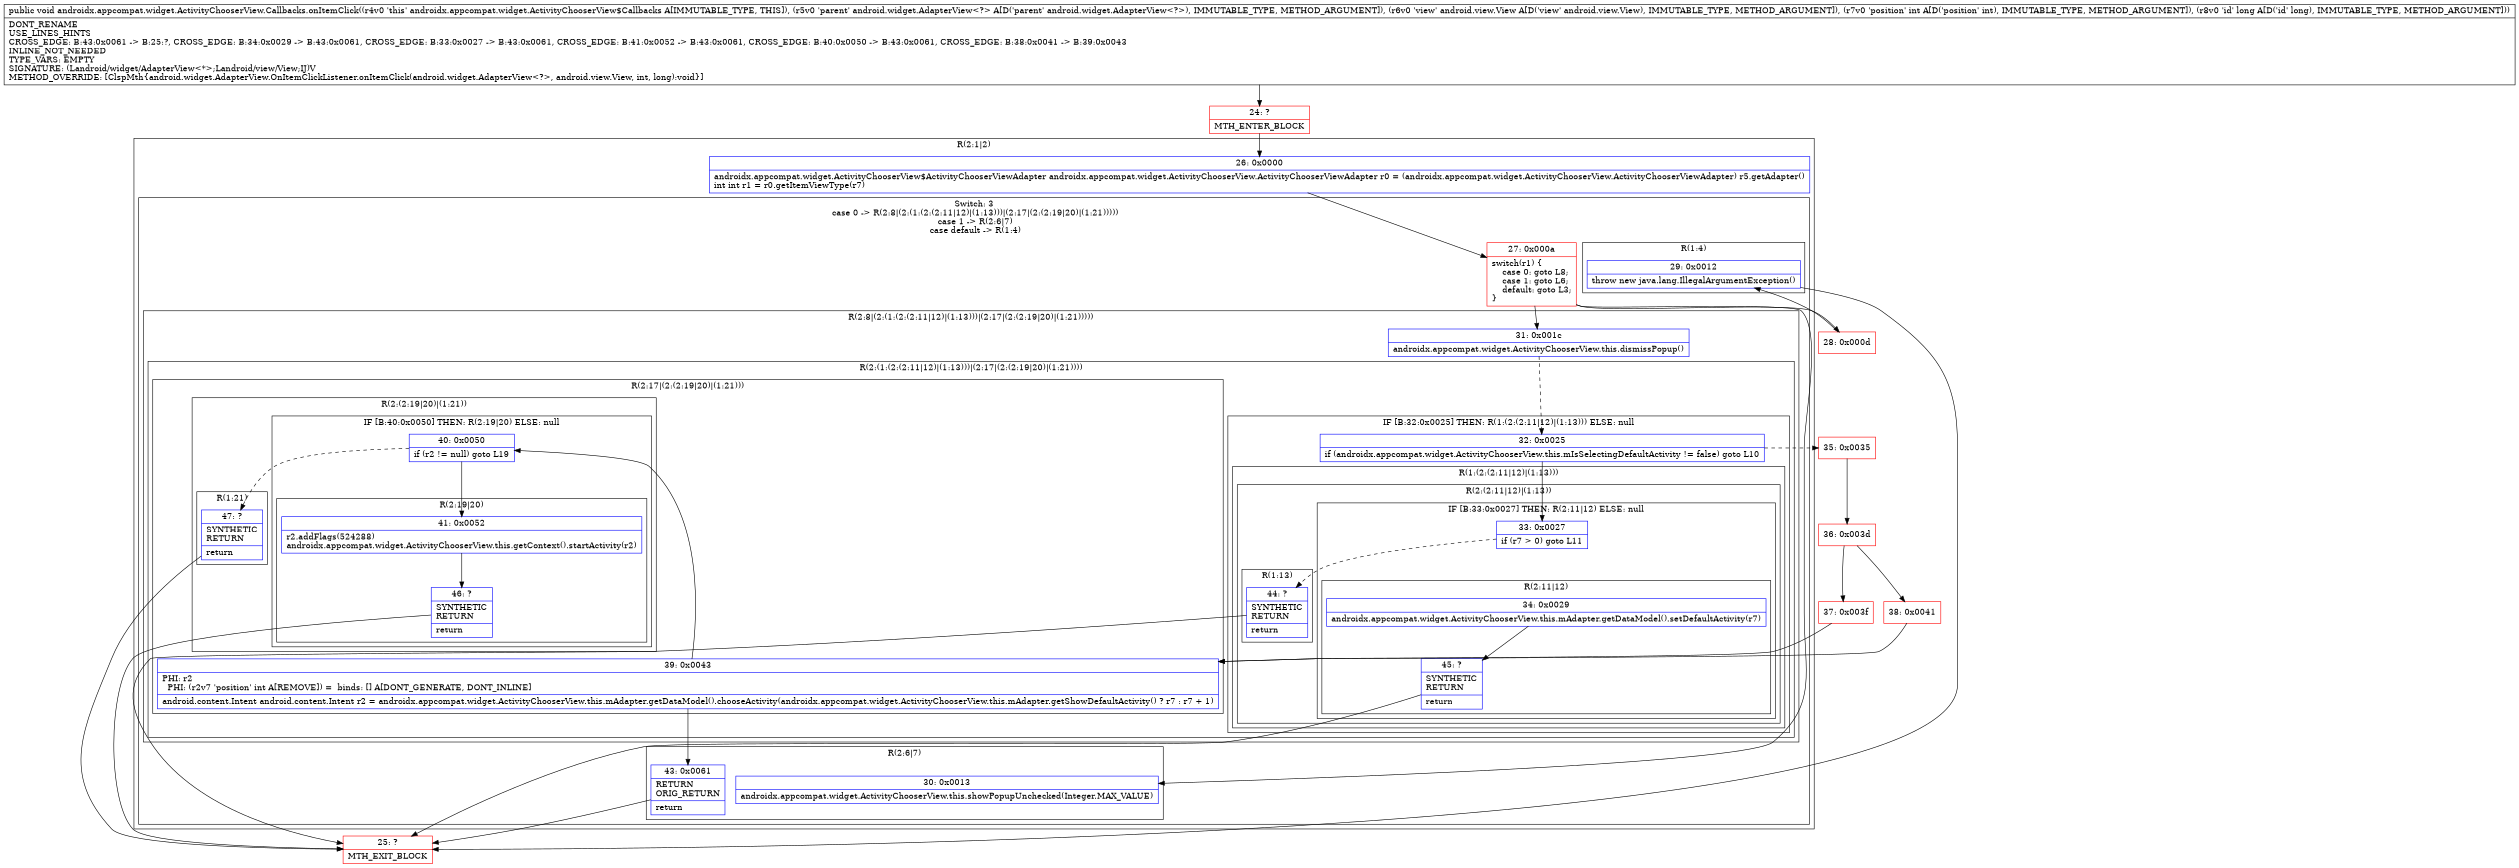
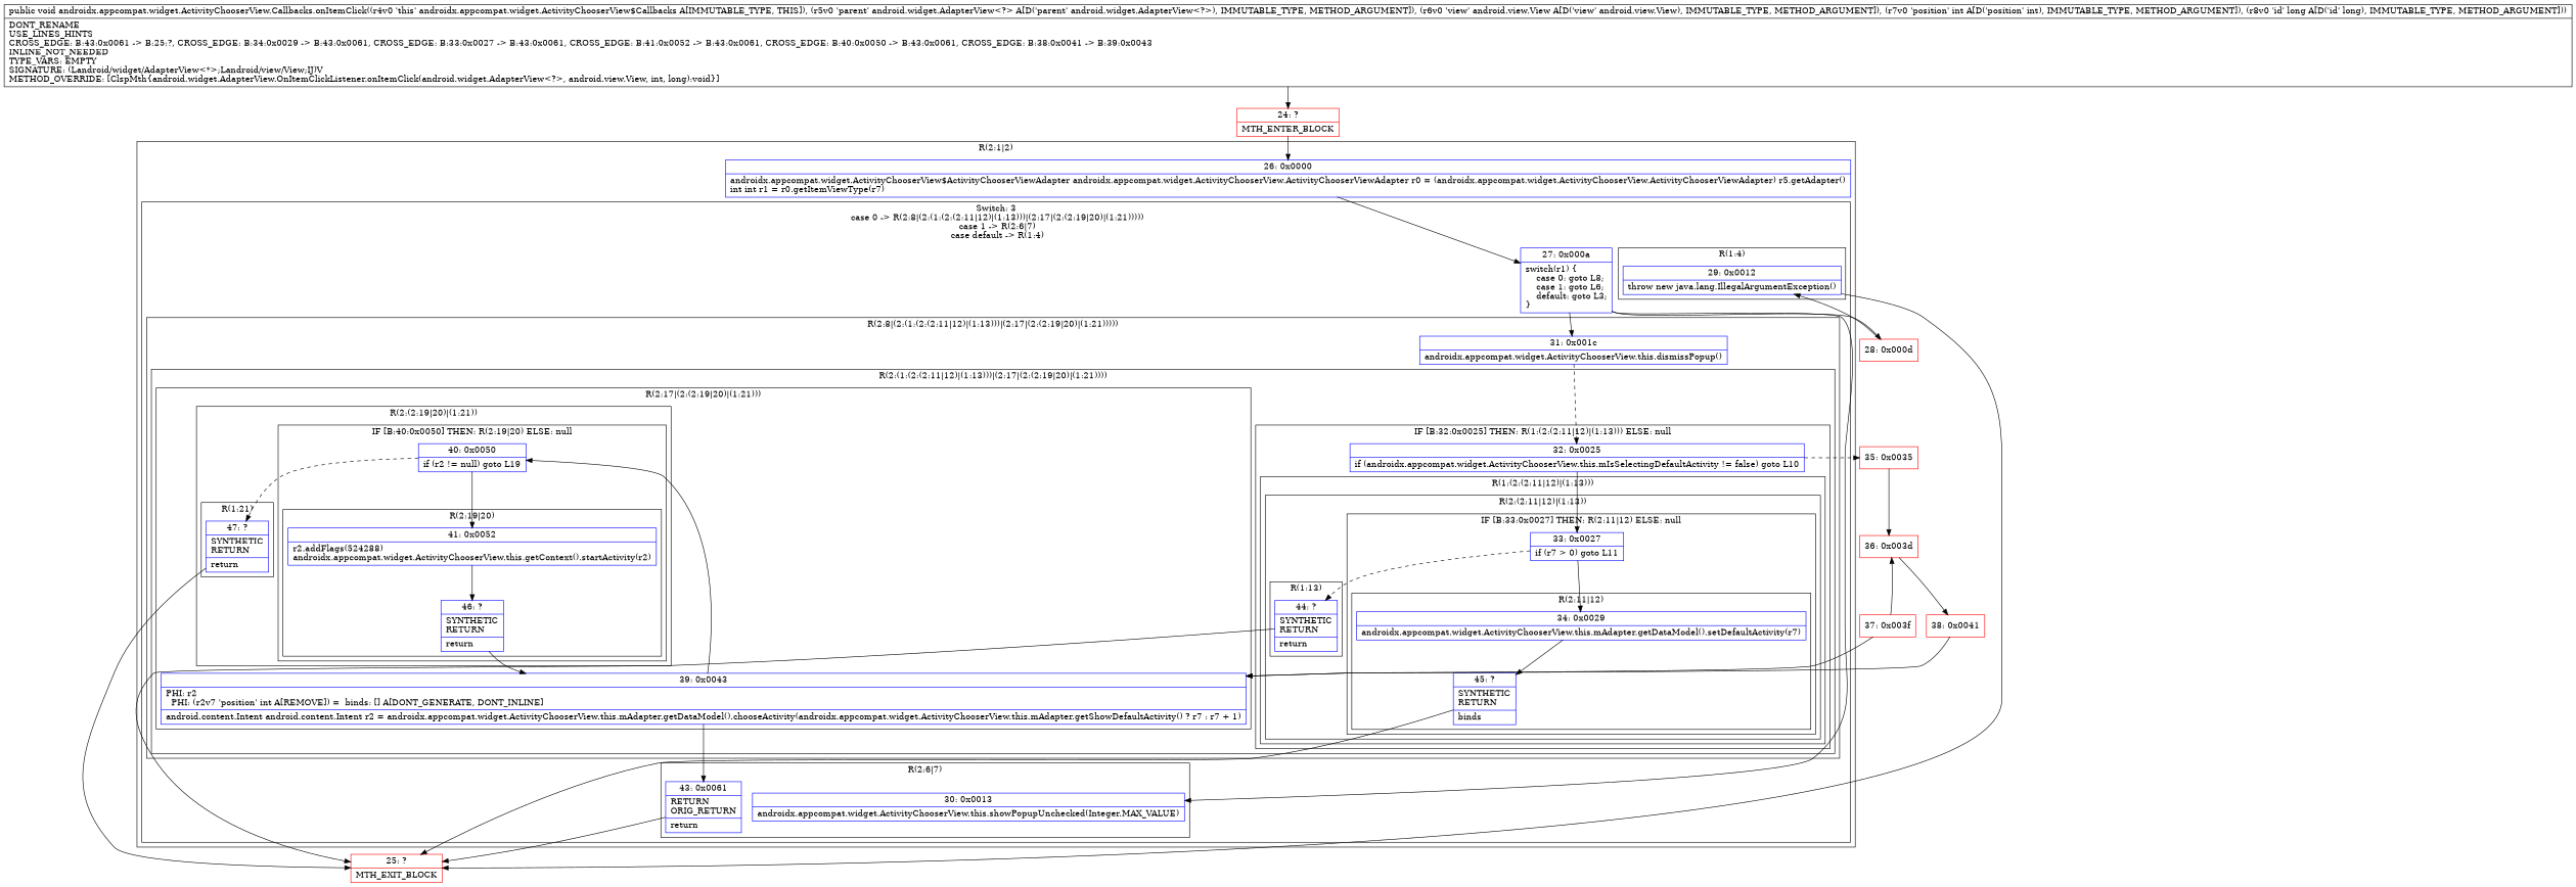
  digraph {
    node [color=blue shape=record]
    n1 [label="{34\:\ 0x0029|androidx.appcompat.widget.ActivityChooserView.this.mAdapter.getDataModel().setDefaultActivity(r7)\l}"]
-   n2 [label="{45\:\ ?|SYNTHETIC\lRETURN\l|return\l}"]
+   n2 [label="{45\:\ ?|SYNTHETIC\lRETURN\l|binds\l}"]
    n3 [label="{33\:\ 0x0027|if (r7 \> 0) goto L11\l}"]
    n4 [label="{44\:\ ?|SYNTHETIC\lRETURN\l|return\l}"]
    n5 [label="{32\:\ 0x0025|if (androidx.appcompat.widget.ActivityChooserView.this.mIsSelectingDefaultActivity != false) goto L10\l}"]
    n6 [label="{41\:\ 0x0052|r2.addFlags(524288)\landroidx.appcompat.widget.ActivityChooserView.this.getContext().startActivity(r2)\l}"]
    n7 [label="{46\:\ ?|SYNTHETIC\lRETURN\l|return\l}"]
    n8 [label="{40\:\ 0x0050|if (r2 != null) goto L19\l}"]
    n9 [label="{47\:\ ?|SYNTHETIC\lRETURN\l|return\l}"]
    n10 [label="{39\:\ 0x0043|PHI: r2 \l  PHI: (r2v7 'position' int A[REMOVE]) =  binds: [] A[DONT_GENERATE, DONT_INLINE]\l|android.content.Intent android.content.Intent r2 = androidx.appcompat.widget.ActivityChooserView.this.mAdapter.getDataModel().chooseActivity(androidx.appcompat.widget.ActivityChooserView.this.mAdapter.getShowDefaultActivity() ? r7 : r7 + 1)\l}"]
    n11 [label="{31\:\ 0x001c|androidx.appcompat.widget.ActivityChooserView.this.dismissPopup()\l}"]
    n12 [label="{30\:\ 0x0013|androidx.appcompat.widget.ActivityChooserView.this.showPopupUnchecked(Integer.MAX_VALUE)\l}"]
    n13 [label="{43\:\ 0x0061|RETURN\lORIG_RETURN\l|return\l}"]
    n14 [label="{29\:\ 0x0012|throw new java.lang.IllegalArgumentException()\l}"]
-   n15 [color=red label="{27\:\ 0x000a|switch(r1) \{\l    case 0: goto L8;\l    case 1: goto L6;\l    default: goto L3;\l\}\l}"]
+   n15 [label="{27\:\ 0x000a|switch(r1) \{\l    case 0: goto L8;\l    case 1: goto L6;\l    default: goto L3;\l\}\l}"]
    n16 [label="{26\:\ 0x0000|androidx.appcompat.widget.ActivityChooserView$ActivityChooserViewAdapter androidx.appcompat.widget.ActivityChooserView.ActivityChooserViewAdapter r0 = (androidx.appcompat.widget.ActivityChooserView.ActivityChooserViewAdapter) r5.getAdapter()\lint int r1 = r0.getItemViewType(r7)\l}"]
    n17 [color=red label="{25\:\ ?|MTH_EXIT_BLOCK\l}"]
    n18 [color=red label="{35\:\ 0x0035}"]
    n19 [color=red label="{28\:\ 0x000d}"]
    n20 [color=red label="{36\:\ 0x003d}"]
    n21 [color=red label="{24\:\ ?|MTH_ENTER_BLOCK\l}"]
    n22 [color=red label="{37\:\ 0x003f}"]
    n23 [color=red label="{38\:\ 0x0041}"]
    n24 [label="{public void androidx.appcompat.widget.ActivityChooserView.Callbacks.onItemClick((r4v0 'this' androidx.appcompat.widget.ActivityChooserView$Callbacks A[IMMUTABLE_TYPE, THIS]), (r5v0 'parent' android.widget.AdapterView\<?\> A[D('parent' android.widget.AdapterView\<?\>), IMMUTABLE_TYPE, METHOD_ARGUMENT]), (r6v0 'view' android.view.View A[D('view' android.view.View), IMMUTABLE_TYPE, METHOD_ARGUMENT]), (r7v0 'position' int A[D('position' int), IMMUTABLE_TYPE, METHOD_ARGUMENT]), (r8v0 'id' long A[D('id' long), IMMUTABLE_TYPE, METHOD_ARGUMENT]))  | DONT_RENAME\lUSE_LINES_HINTS\lCROSS_EDGE: B:43:0x0061 \-\> B:25:?, CROSS_EDGE: B:34:0x0029 \-\> B:43:0x0061, CROSS_EDGE: B:33:0x0027 \-\> B:43:0x0061, CROSS_EDGE: B:41:0x0052 \-\> B:43:0x0061, CROSS_EDGE: B:40:0x0050 \-\> B:43:0x0061, CROSS_EDGE: B:38:0x0041 \-\> B:39:0x0043\lINLINE_NOT_NEEDED\lTYPE_VARS: EMPTY\lSIGNATURE: (Landroid\/widget\/AdapterView\<*\>;Landroid\/view\/View;IJ)V\lMETHOD_OVERRIDE: [ClspMth\{android.widget.AdapterView.OnItemClickListener.onItemClick(android.widget.AdapterView\<?\>, android.view.View, int, long):void\}]\l}" color=""]
    subgraph cluster_1 {
      label="R(2:1|2)"
      n16
      subgraph cluster_2 {
        label="Switch: 3\n case 0 -> R(2:8|(2:(1:(2:(2:11|12)|(1:13)))|(2:17|(2:(2:19|20)|(1:21)))))\n case 1 -> R(2:6|7)\n case default -> R(1:4)"
        n15
        subgraph cluster_3 {
          label="R(2:8|(2:(1:(2:(2:11|12)|(1:13)))|(2:17|(2:(2:19|20)|(1:21)))))"
          n11
          subgraph cluster_4 {
            label="R(2:(1:(2:(2:11|12)|(1:13)))|(2:17|(2:(2:19|20)|(1:21))))"
            subgraph cluster_5 {
              label="IF [B:32:0x0025] THEN: R(1:(2:(2:11|12)|(1:13))) ELSE: null"
              n5
              subgraph cluster_6 {
                label="R(1:(2:(2:11|12)|(1:13)))"
                subgraph cluster_7 {
                  label="R(2:(2:11|12)|(1:13))"
                  subgraph cluster_8 {
                    label="IF [B:33:0x0027] THEN: R(2:11|12) ELSE: null"
                    n3
                    subgraph cluster_9 {
                      label="R(2:11|12)"
                      n1
                      n2
                    }
                  }
                  subgraph cluster_10 {
                    label="R(1:13)"
                    n4
                  }
                }
              }
            }
            subgraph cluster_11 {
              label="R(2:17|(2:(2:19|20)|(1:21)))"
              n10
              subgraph cluster_12 {
                label="R(2:(2:19|20)|(1:21))"
                subgraph cluster_13 {
                  label="IF [B:40:0x0050] THEN: R(2:19|20) ELSE: null"
                  n8
                  subgraph cluster_14 {
                    label="R(2:19|20)"
                    n6
                    n7
                  }
                }
                subgraph cluster_15 {
                  label="R(1:21)"
                  n9
                }
              }
            }
          }
        }
        subgraph cluster_16 {
          label="R(2:6|7)"
          n12
          n13
        }
        subgraph cluster_17 {
          label="R(1:4)"
          n14
        }
      }
    }
    n1 -> n2
    n2 -> n17
+   n3 -> n1
    n3 -> n4 [style=dashed]
    n4 -> n17
    n5 -> n3
    n5 -> n18 [style=dashed]
    n6 -> n7
-   n7 -> n17
+   n7 -> n10
    n8 -> n6
    n8 -> n9 [style=dashed]
    n9 -> n17
    n10 -> n8
    n10 -> n13
    n11 -> n5 [style=dashed]
    n13 -> n17
    n14 -> n17
    n15 -> n11
    n15 -> n12
    n15 -> n19
    n16 -> n15
    n18 -> n20
    n19 -> n14
-   n20 -> n22
+   n22 -> n20
    n20 -> n23
    n21 -> n16
    n22 -> n10
    n23 -> n10
    n24 -> n21
  }
